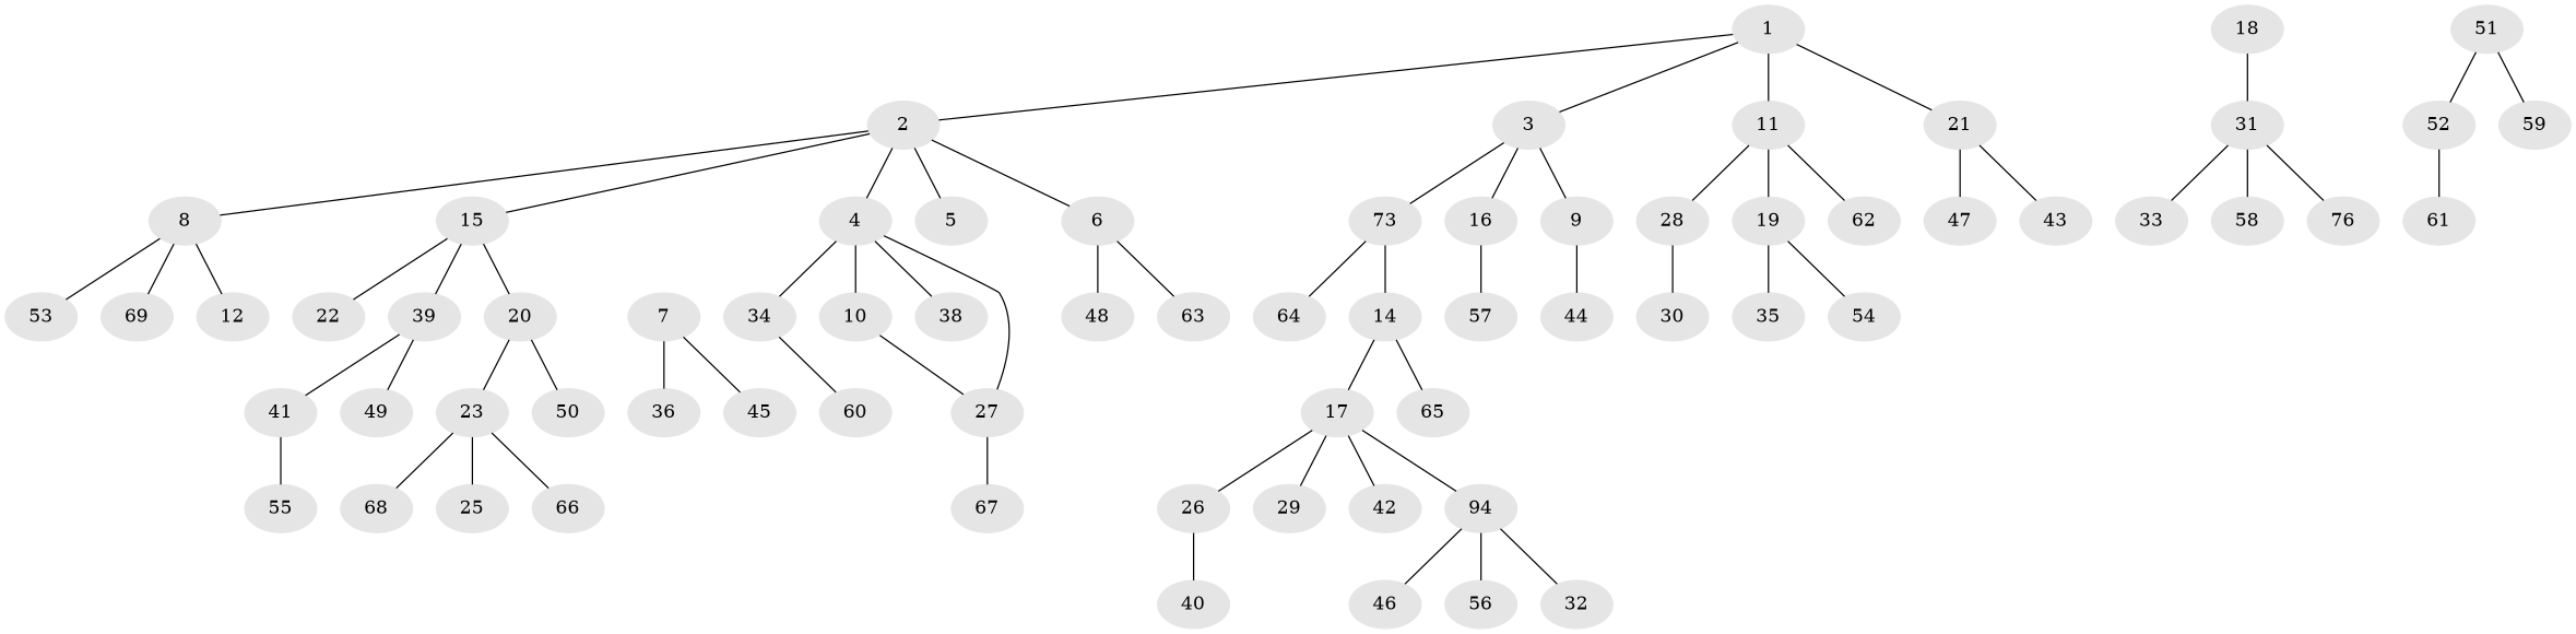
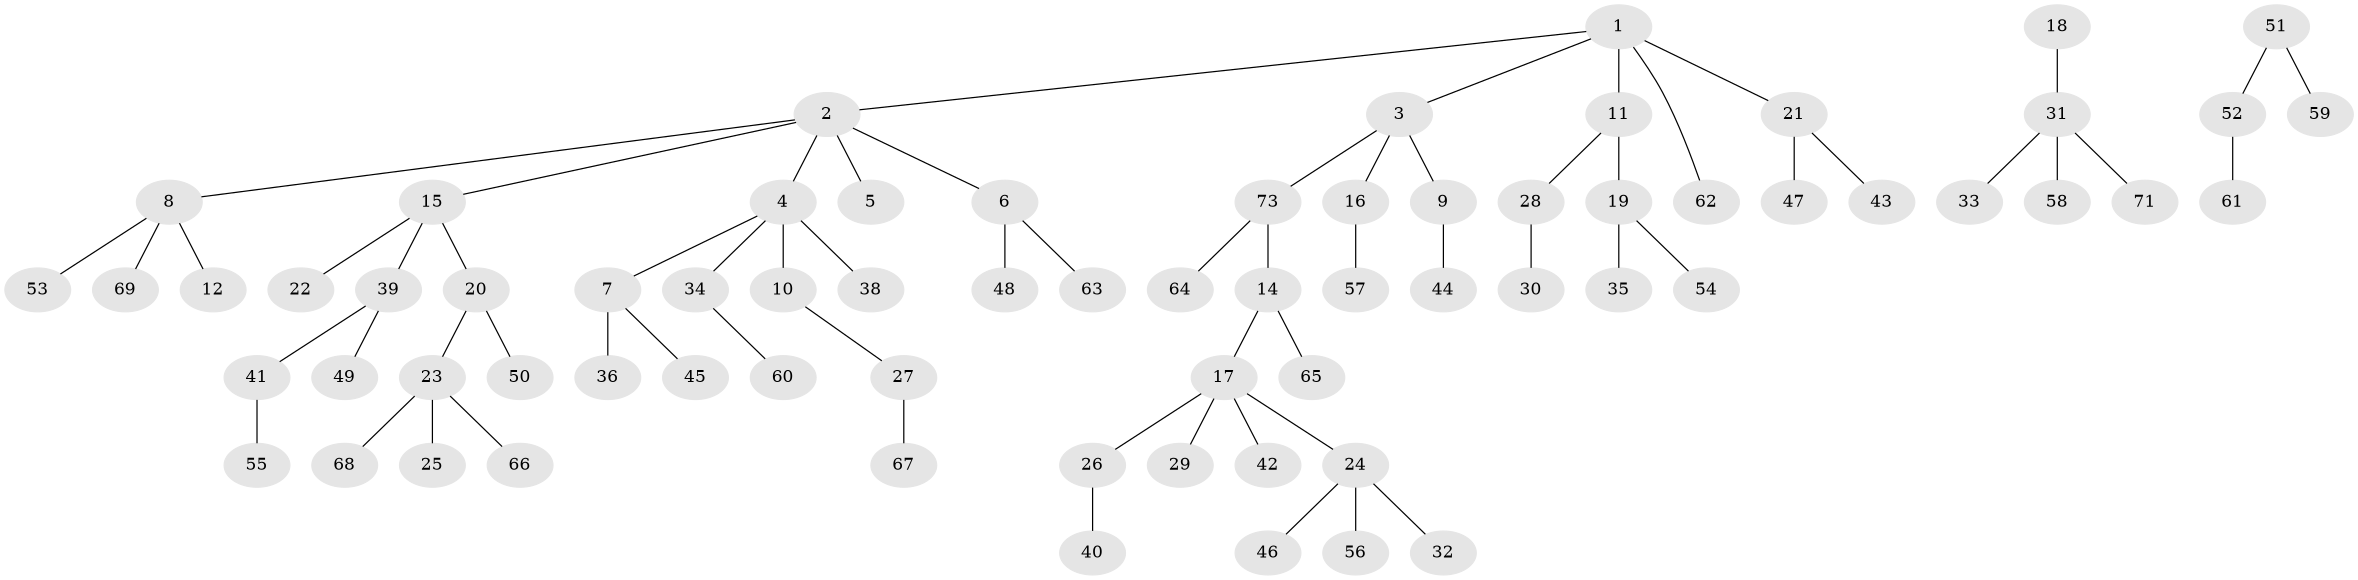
  graph {
    node [color=gray90 style=filled]
    1
    2
    3
    11
    21
    62
    4
    5
    6
    8
    15
    9
    n13 [label=73]
    16
    19
    28
    43
    47
    7
    10
    34
    38
    48
    63
    12
    53
    69
    20
    22
    39
    44
    14
    64
    57
    36
    45
    27
    60
    67
    35
    54
    30
    17
    65
-   24 [label=94]
+   24
    26
    29
    42
    18
    31
    23
    50
    41
    49
    32
    46
    56
    40
    33
    58
-   71 [label=76]
+   71
    25
    66
    68
    51
    52
    59
    55
    61
    1 -- 2
    1 -- 3
    1 -- 11
    1 -- 21
-   11 -- 62
+   1 -- 62
    2 -- 4
    2 -- 5
    2 -- 6
    2 -- 8
    2 -- 15
    3 -- 9
    3 -- n13
    3 -- 16
    11 -- 19
    11 -- 28
    21 -- 43
    21 -- 47
-   4 -- 27
+   4 -- 7
    4 -- 10
    4 -- 34
    4 -- 38
    6 -- 48
    6 -- 63
    8 -- 12
    8 -- 53
    8 -- 69
    15 -- 20
    15 -- 22
    15 -- 39
    9 -- 44
    n13 -- 14
    n13 -- 64
    16 -- 57
    19 -- 35
    19 -- 54
    28 -- 30
    7 -- 36
    7 -- 45
    10 -- 27
    34 -- 60
    20 -- 23
    20 -- 50
    39 -- 41
    39 -- 49
    14 -- 17
    14 -- 65
    27 -- 67
    17 -- 24
    17 -- 26
    17 -- 29
    17 -- 42
    24 -- 32
    24 -- 46
    24 -- 56
    26 -- 40
    18 -- 31
    31 -- 33
    31 -- 58
    31 -- 71
    23 -- 25
    23 -- 66
    23 -- 68
    41 -- 55
    51 -- 52
    51 -- 59
    52 -- 61
  }
